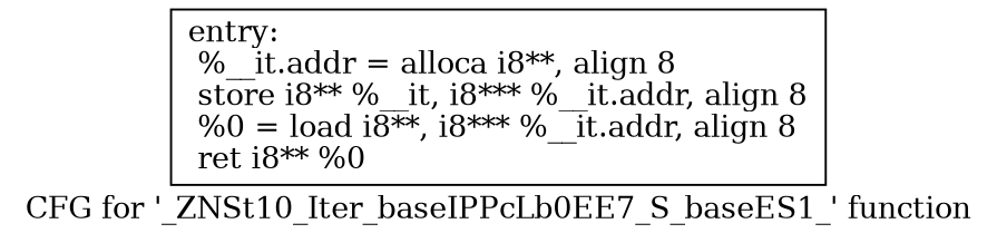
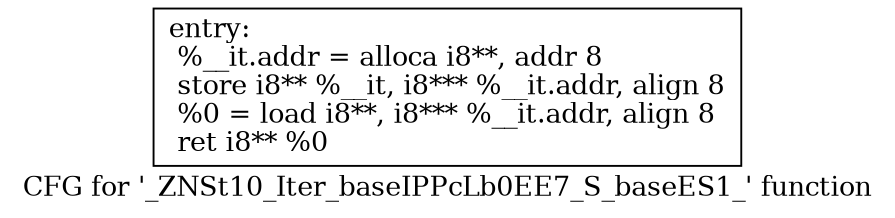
  digraph {
    label="CFG for '_ZNSt10_Iter_baseIPPcLb0EE7_S_baseES1_' function"
-   n1 [label="{entry:\l  %__it.addr = alloca i8**, align 8\l  store i8** %__it, i8*** %__it.addr, align 8\l  %0 = load i8**, i8*** %__it.addr, align 8\l  ret i8** %0\l}" shape=record]
+   n1 [label="{entry:\l  %__it.addr = alloca i8**, addr 8\l  store i8** %__it, i8*** %__it.addr, align 8\l  %0 = load i8**, i8*** %__it.addr, align 8\l  ret i8** %0\l}" shape=record]
  }
